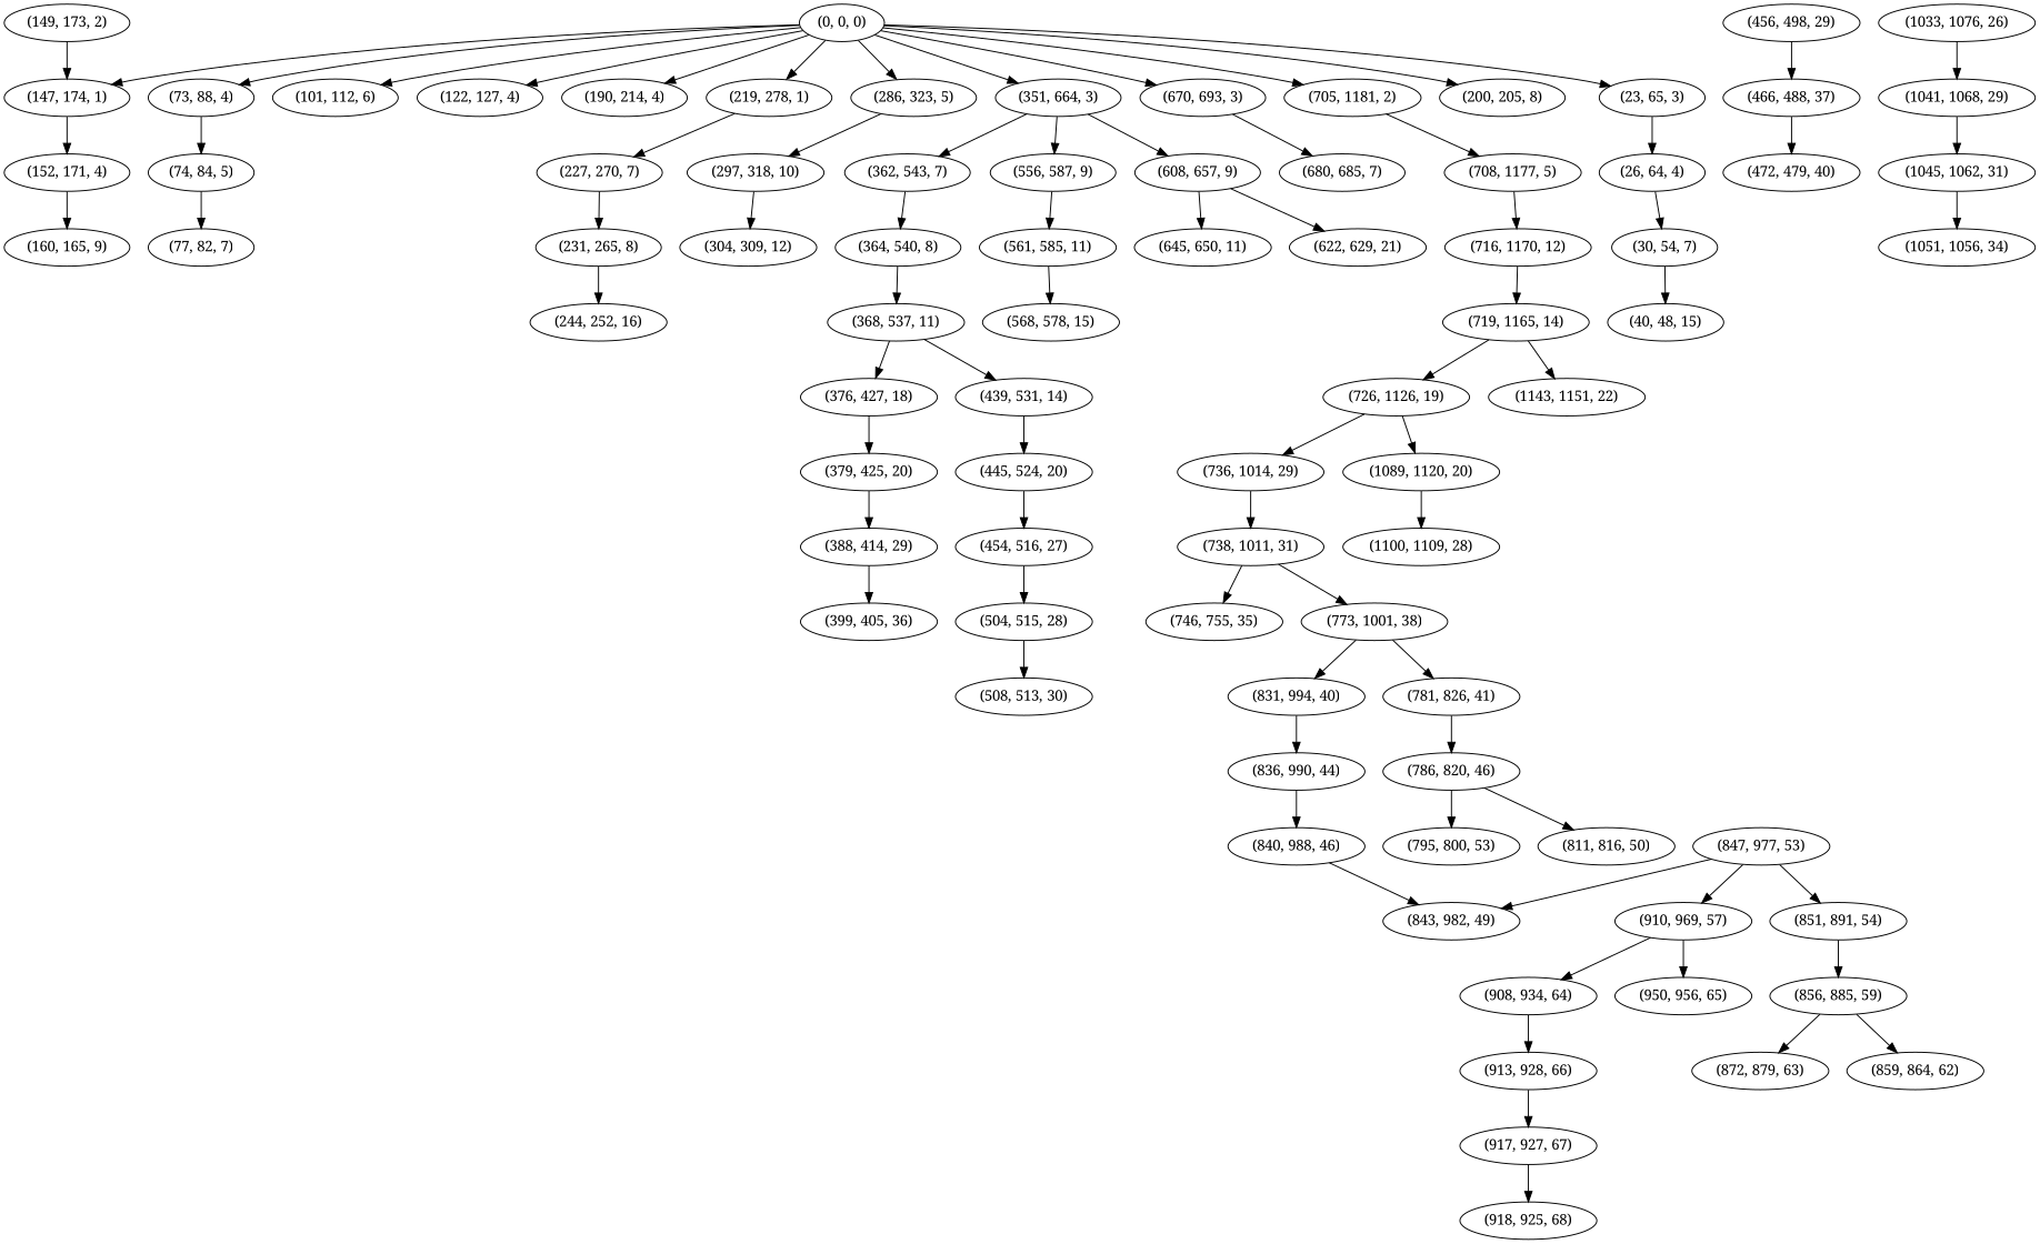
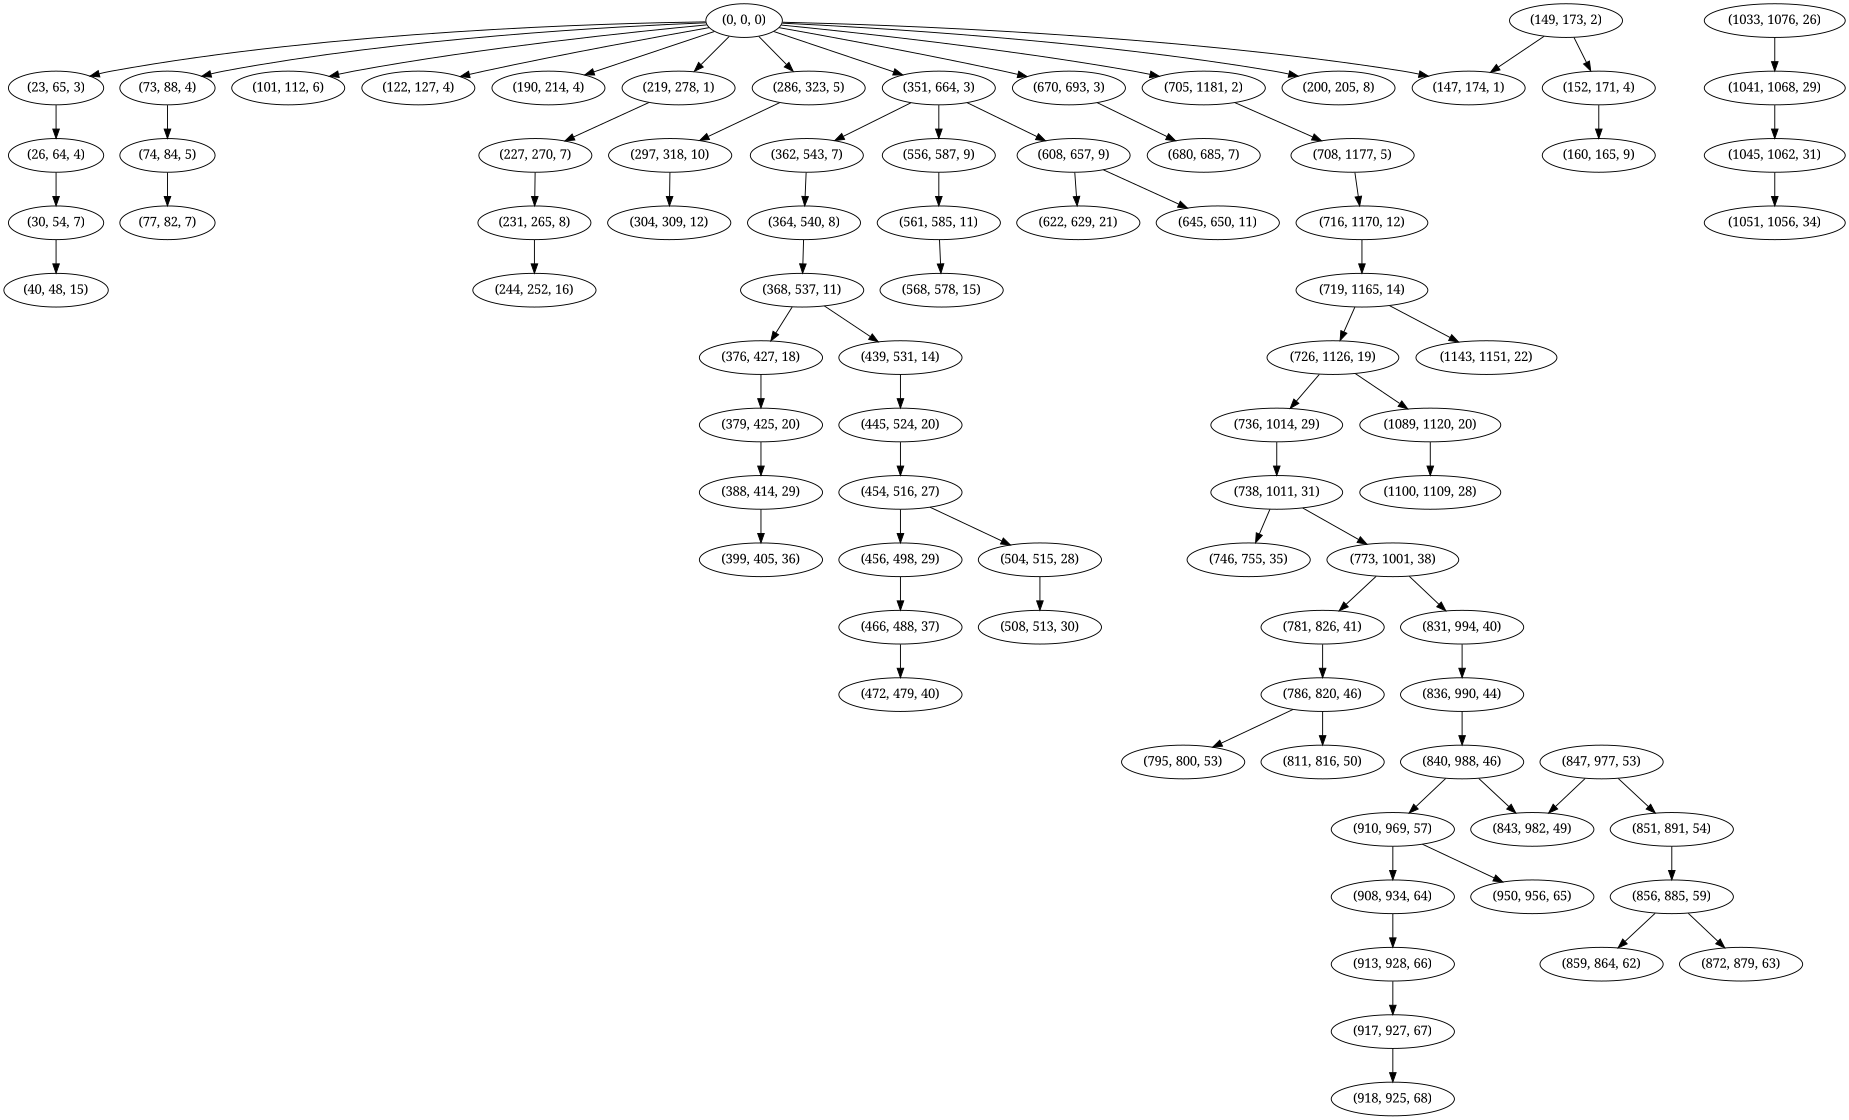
  digraph {
    fontname="Noto Serif"
    node [fontname="Noto Serif"]
    edge [fontname="Noto Serif"]
    "(0, 0, 0)"
    "(23, 65, 3)"
    "(73, 88, 4)"
    "(101, 112, 6)"
    "(122, 127, 4)"
    "(147, 174, 1)"
    "(190, 214, 4)"
    "(219, 278, 1)"
    "(286, 323, 5)"
    "(351, 664, 3)"
    "(670, 693, 3)"
    "(705, 1181, 2)"
    "(200, 205, 8)"
    "(26, 64, 4)"
    "(74, 84, 5)"
    "(227, 270, 7)"
    "(297, 318, 10)"
    "(362, 543, 7)"
    "(556, 587, 9)"
    "(608, 657, 9)"
    "(680, 685, 7)"
    "(708, 1177, 5)"
    n23 [label="(30, 54, 7)"]
    "(40, 48, 15)"
    "(77, 82, 7)"
    "(149, 173, 2)"
    "(152, 171, 4)"
    "(160, 165, 9)"
    "(231, 265, 8)"
    "(244, 252, 16)"
    "(304, 309, 12)"
    "(364, 540, 8)"
    "(561, 585, 11)"
    "(622, 629, 21)"
    "(645, 650, 11)"
    "(368, 537, 11)"
    "(376, 427, 18)"
    "(439, 531, 14)"
    "(379, 425, 20)"
    "(445, 524, 20)"
    "(388, 414, 29)"
    "(399, 405, 36)"
    "(454, 516, 27)"
    "(456, 498, 29)"
    "(504, 515, 28)"
    "(466, 488, 37)"
    "(508, 513, 30)"
    "(472, 479, 40)"
    "(568, 578, 15)"
    "(716, 1170, 12)"
    "(719, 1165, 14)"
    "(726, 1126, 19)"
    "(1143, 1151, 22)"
    "(736, 1014, 29)"
    "(1089, 1120, 20)"
    "(738, 1011, 31)"
    "(1033, 1076, 26)"
    "(1041, 1068, 29)"
    "(1100, 1109, 28)"
    "(746, 755, 35)"
    "(773, 1001, 38)"
    "(781, 826, 41)"
    "(831, 994, 40)"
    "(786, 820, 46)"
    "(836, 990, 44)"
    "(795, 800, 53)"
    "(811, 816, 50)"
    "(840, 988, 46)"
    "(843, 982, 49)"
    "(847, 977, 53)"
    "(851, 891, 54)"
    n72 [label="(910, 969, 57)"]
    "(856, 885, 59)"
    "(908, 934, 64)"
    "(950, 956, 65)"
    "(859, 864, 62)"
    "(872, 879, 63)"
    "(913, 928, 66)"
    "(917, 927, 67)"
    "(918, 925, 68)"
    "(1045, 1062, 31)"
    "(1051, 1056, 34)"
    "(0, 0, 0)" -> "(23, 65, 3)"
    "(0, 0, 0)" -> "(73, 88, 4)"
    "(0, 0, 0)" -> "(101, 112, 6)"
    "(0, 0, 0)" -> "(122, 127, 4)"
    "(0, 0, 0)" -> "(147, 174, 1)"
    "(0, 0, 0)" -> "(190, 214, 4)"
    "(0, 0, 0)" -> "(219, 278, 1)"
    "(0, 0, 0)" -> "(286, 323, 5)"
    "(0, 0, 0)" -> "(351, 664, 3)"
    "(0, 0, 0)" -> "(670, 693, 3)"
    "(0, 0, 0)" -> "(705, 1181, 2)"
    "(0, 0, 0)" -> "(200, 205, 8)"
    "(23, 65, 3)" -> "(26, 64, 4)"
    "(73, 88, 4)" -> "(74, 84, 5)"
    "(219, 278, 1)" -> "(227, 270, 7)"
    "(286, 323, 5)" -> "(297, 318, 10)"
    "(351, 664, 3)" -> "(362, 543, 7)"
    "(351, 664, 3)" -> "(556, 587, 9)"
    "(351, 664, 3)" -> "(608, 657, 9)"
    "(670, 693, 3)" -> "(680, 685, 7)"
    "(705, 1181, 2)" -> "(708, 1177, 5)"
    "(26, 64, 4)" -> n23
    "(74, 84, 5)" -> "(77, 82, 7)"
    "(227, 270, 7)" -> "(231, 265, 8)"
    "(297, 318, 10)" -> "(304, 309, 12)"
    "(362, 543, 7)" -> "(364, 540, 8)"
    "(556, 587, 9)" -> "(561, 585, 11)"
    "(608, 657, 9)" -> "(622, 629, 21)"
    "(608, 657, 9)" -> "(645, 650, 11)"
    "(708, 1177, 5)" -> "(716, 1170, 12)"
    n23 -> "(40, 48, 15)"
    "(149, 173, 2)" -> "(147, 174, 1)"
-   "(147, 174, 1)" -> "(152, 171, 4)"
+   "(149, 173, 2)" -> "(152, 171, 4)"
    "(152, 171, 4)" -> "(160, 165, 9)"
    "(231, 265, 8)" -> "(244, 252, 16)"
    "(364, 540, 8)" -> "(368, 537, 11)"
    "(561, 585, 11)" -> "(568, 578, 15)"
    "(368, 537, 11)" -> "(376, 427, 18)"
    "(368, 537, 11)" -> "(439, 531, 14)"
    "(376, 427, 18)" -> "(379, 425, 20)"
    "(439, 531, 14)" -> "(445, 524, 20)"
    "(379, 425, 20)" -> "(388, 414, 29)"
    "(445, 524, 20)" -> "(454, 516, 27)"
    "(388, 414, 29)" -> "(399, 405, 36)"
+   "(454, 516, 27)" -> "(456, 498, 29)"
    "(454, 516, 27)" -> "(504, 515, 28)"
    "(456, 498, 29)" -> "(466, 488, 37)"
    "(504, 515, 28)" -> "(508, 513, 30)"
    "(466, 488, 37)" -> "(472, 479, 40)"
    "(716, 1170, 12)" -> "(719, 1165, 14)"
    "(719, 1165, 14)" -> "(726, 1126, 19)"
    "(719, 1165, 14)" -> "(1143, 1151, 22)"
    "(726, 1126, 19)" -> "(736, 1014, 29)"
    "(726, 1126, 19)" -> "(1089, 1120, 20)"
    "(736, 1014, 29)" -> "(738, 1011, 31)"
    "(1089, 1120, 20)" -> "(1100, 1109, 28)"
    "(738, 1011, 31)" -> "(746, 755, 35)"
    "(738, 1011, 31)" -> "(773, 1001, 38)"
    "(1033, 1076, 26)" -> "(1041, 1068, 29)"
    "(1041, 1068, 29)" -> "(1045, 1062, 31)"
    "(773, 1001, 38)" -> "(781, 826, 41)"
    "(773, 1001, 38)" -> "(831, 994, 40)"
    "(781, 826, 41)" -> "(786, 820, 46)"
    "(831, 994, 40)" -> "(836, 990, 44)"
    "(786, 820, 46)" -> "(795, 800, 53)"
    "(786, 820, 46)" -> "(811, 816, 50)"
    "(836, 990, 44)" -> "(840, 988, 46)"
    "(840, 988, 46)" -> "(843, 982, 49)"
    "(847, 977, 53)" -> "(843, 982, 49)"
    "(847, 977, 53)" -> "(851, 891, 54)"
-   "(847, 977, 53)" -> n72
+   "(840, 988, 46)" -> n72
    "(851, 891, 54)" -> "(856, 885, 59)"
    n72 -> "(908, 934, 64)"
    n72 -> "(950, 956, 65)"
    "(856, 885, 59)" -> "(859, 864, 62)"
    "(856, 885, 59)" -> "(872, 879, 63)"
    "(908, 934, 64)" -> "(913, 928, 66)"
    "(913, 928, 66)" -> "(917, 927, 67)"
    "(917, 927, 67)" -> "(918, 925, 68)"
    "(1045, 1062, 31)" -> "(1051, 1056, 34)"
  }
